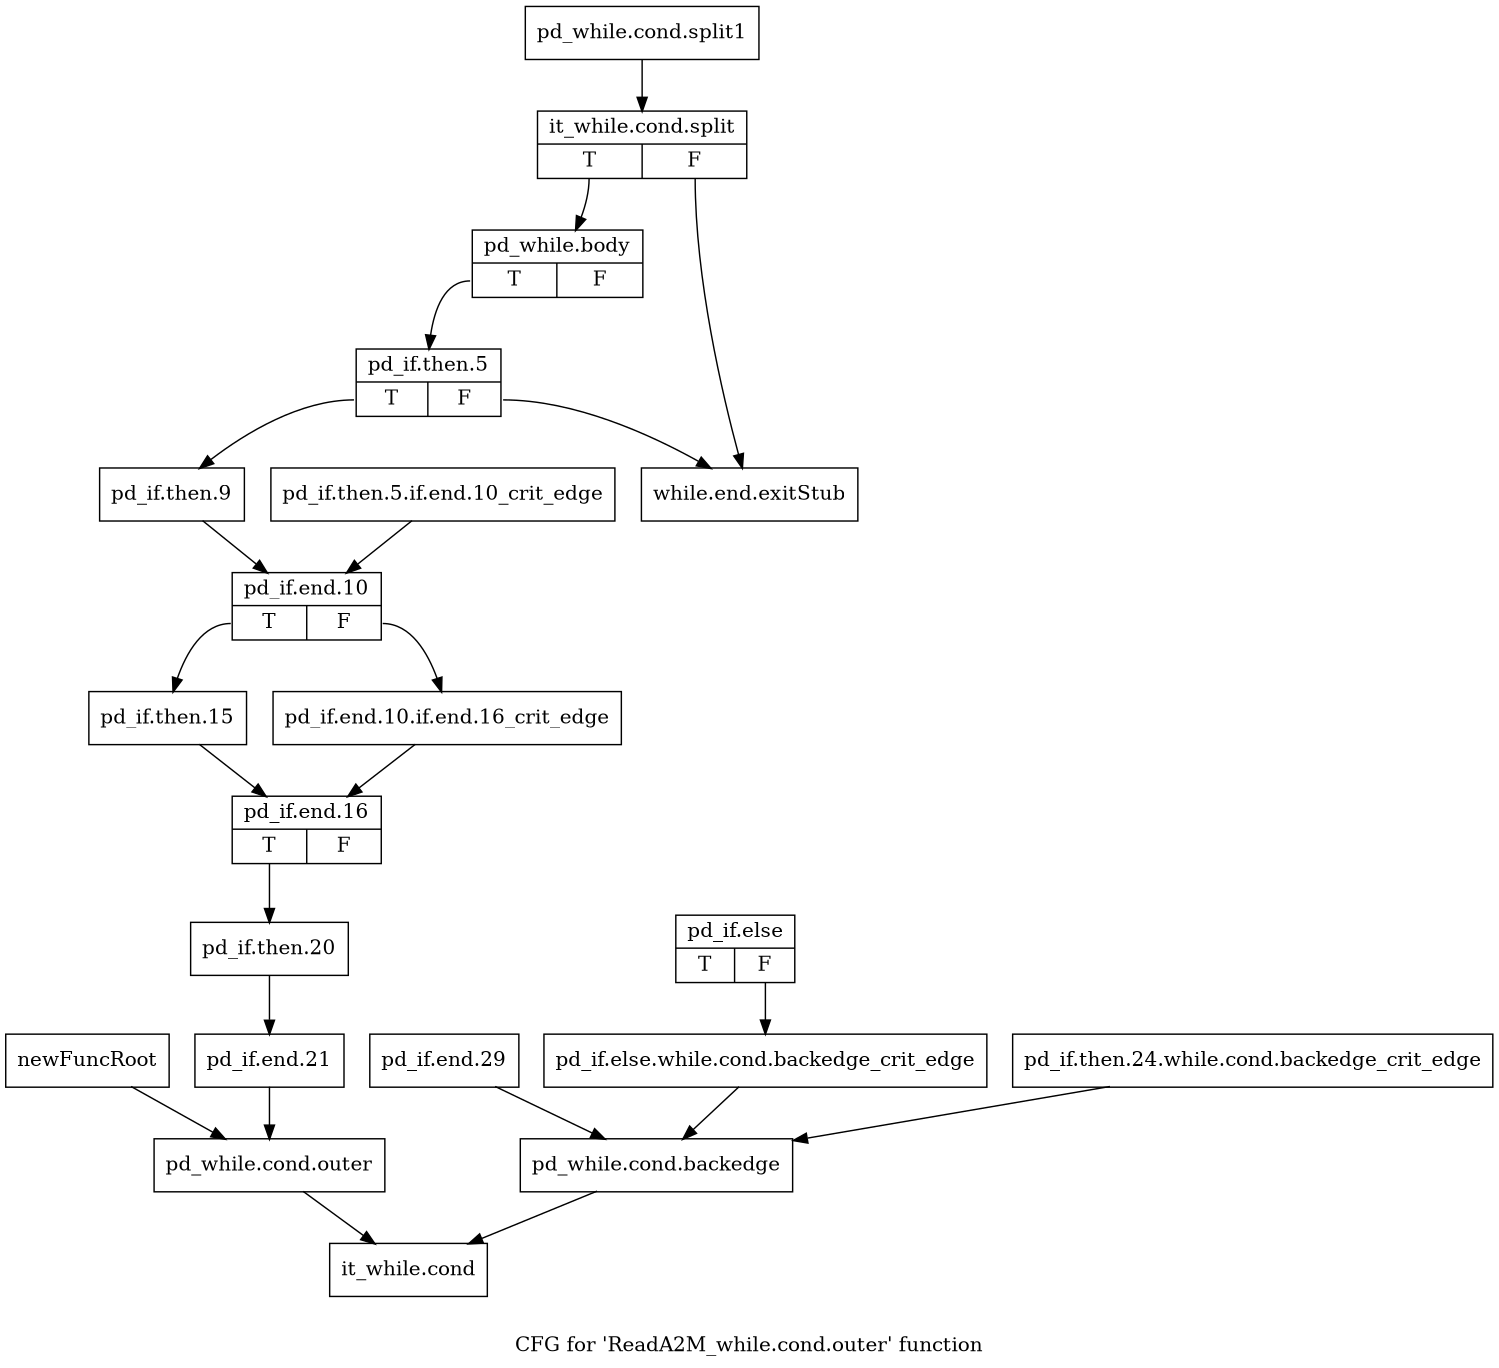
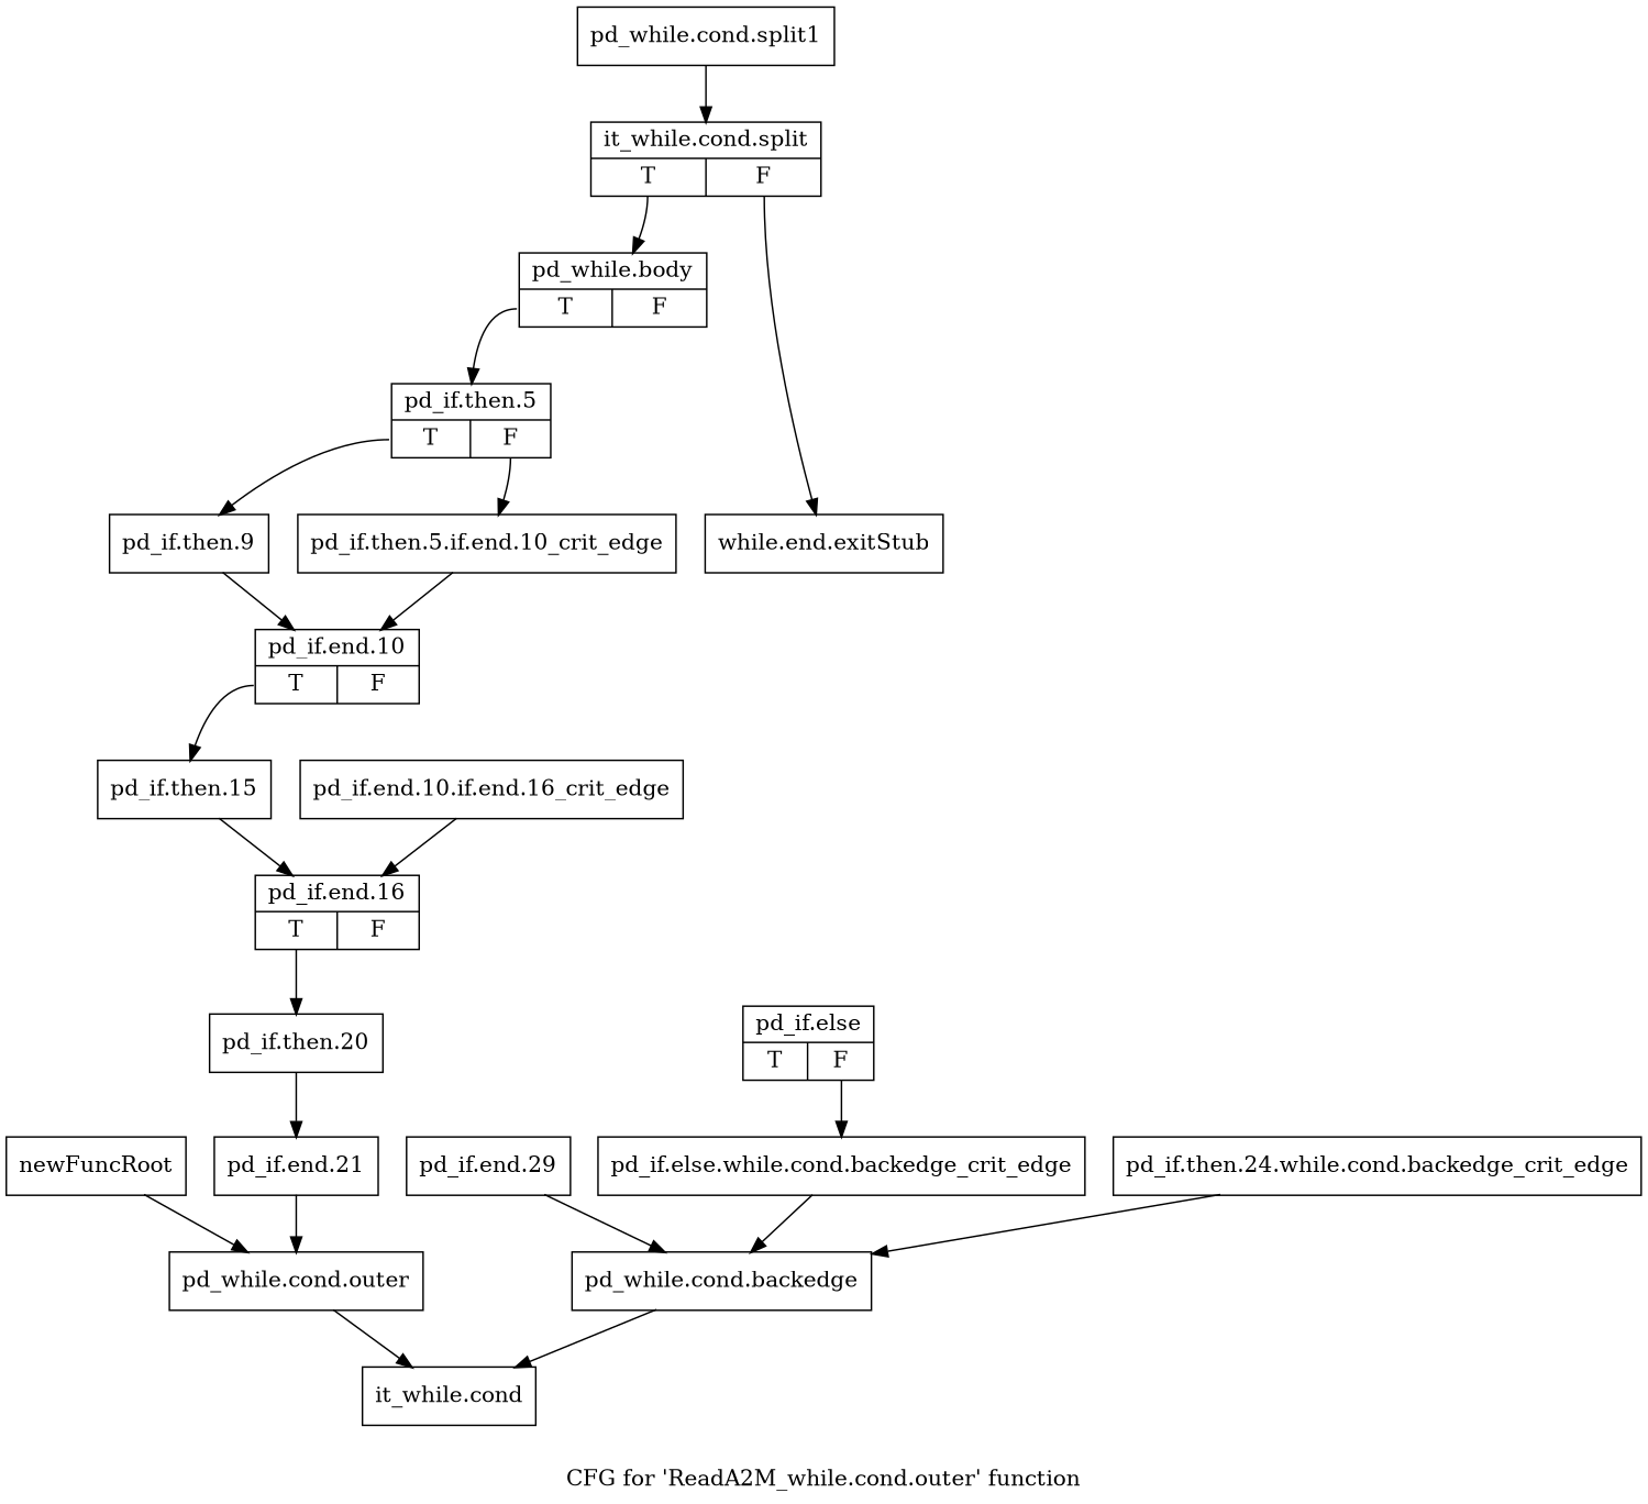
  digraph {
    label="CFG for 'ReadA2M_while.cond.outer' function"
    node [shape=record]
    n1 [label="{newFuncRoot}"]
    n2 [label="{pd_while.cond.outer}"]
    n3 [label="{it_while.cond}"]
    n4 [label="{while.end.exitStub}"]
    n5 [label="{pd_while.cond.split1}"]
    n6 [label="{it_while.cond.split|{<s0>T|<s1>F}}"]
    n7 [label="{pd_while.body|{<s0>T|<s1>F}}"]
    n8 [label="{pd_if.then.5|{<s0>T|<s1>F}}"]
    n9 [label="{pd_if.then.9}"]
    n10 [label="{pd_if.then.5.if.end.10_crit_edge}"]
    n11 [label="{pd_if.else|{<s0>T|<s1>F}}"]
    n12 [label="{pd_if.else.while.cond.backedge_crit_edge}"]
    n13 [label="{pd_if.end.10|{<s0>T|<s1>F}}"]
    n14 [label="{pd_while.cond.backedge}"]
    n15 [label="{pd_if.then.24.while.cond.backedge_crit_edge}"]
    n16 [label="{pd_if.end.29}"]
    n17 [label="{pd_if.then.15}"]
    n18 [label="{pd_if.end.10.if.end.16_crit_edge}"]
    n19 [label="{pd_if.end.16|{<s0>T|<s1>F}}"]
    n20 [label="{pd_if.then.20}"]
    n21 [label="{pd_if.end.21}"]
    n1 -> n2
    n2 -> n3
    n5 -> n6
    n6 -> n4 [tailport=s1]
    n6 -> n7 [tailport=s0]
    n7 -> n8 [tailport=s0]
    n8 -> n9 [tailport=s0]
-   n8 -> n4 [tailport=s1]
+   n8 -> n10 [tailport=s1]
    n9 -> n13
    n10 -> n13
    n11 -> n12 [tailport=s1]
    n12 -> n14
    n13 -> n17 [tailport=s0]
-   n13 -> n18 [tailport=s1]
    n14 -> n3
    n15 -> n14
    n16 -> n14
    n17 -> n19
    n18 -> n19
    n19 -> n20 [tailport=s0]
    n20 -> n21
    n21 -> n2
  }
